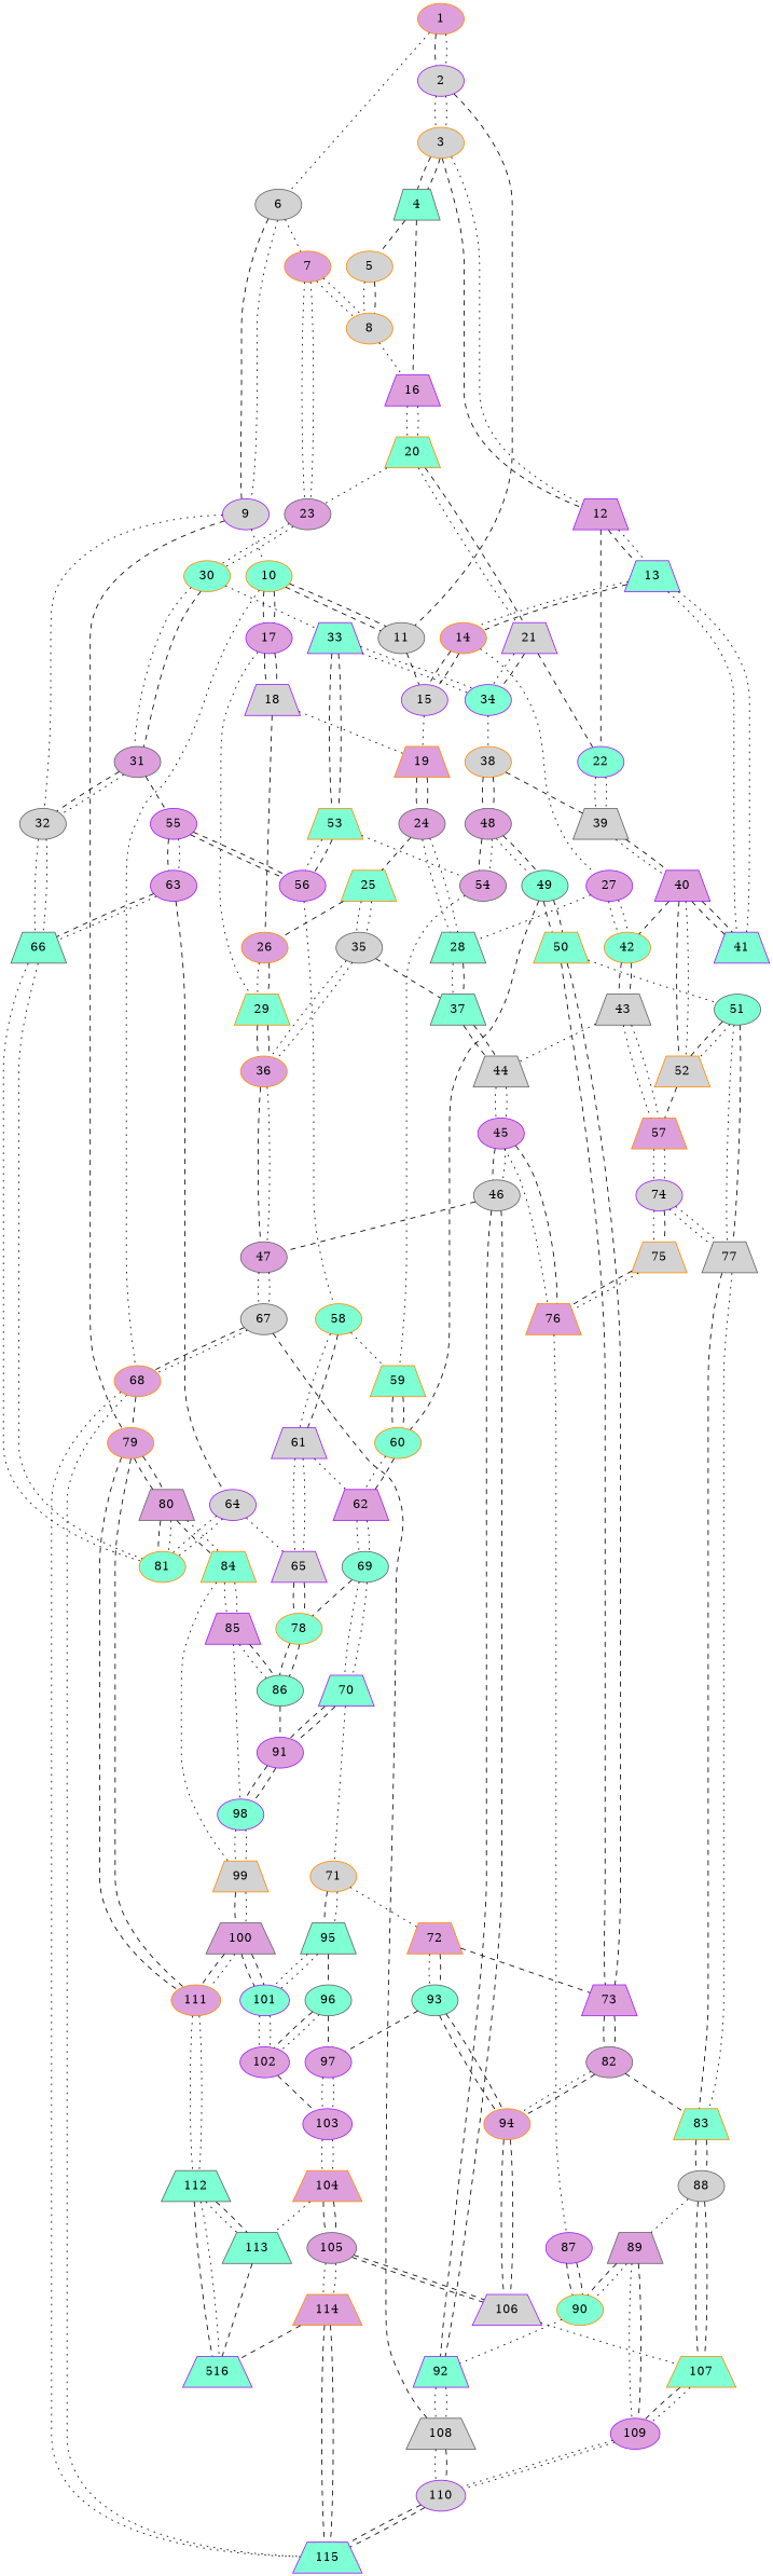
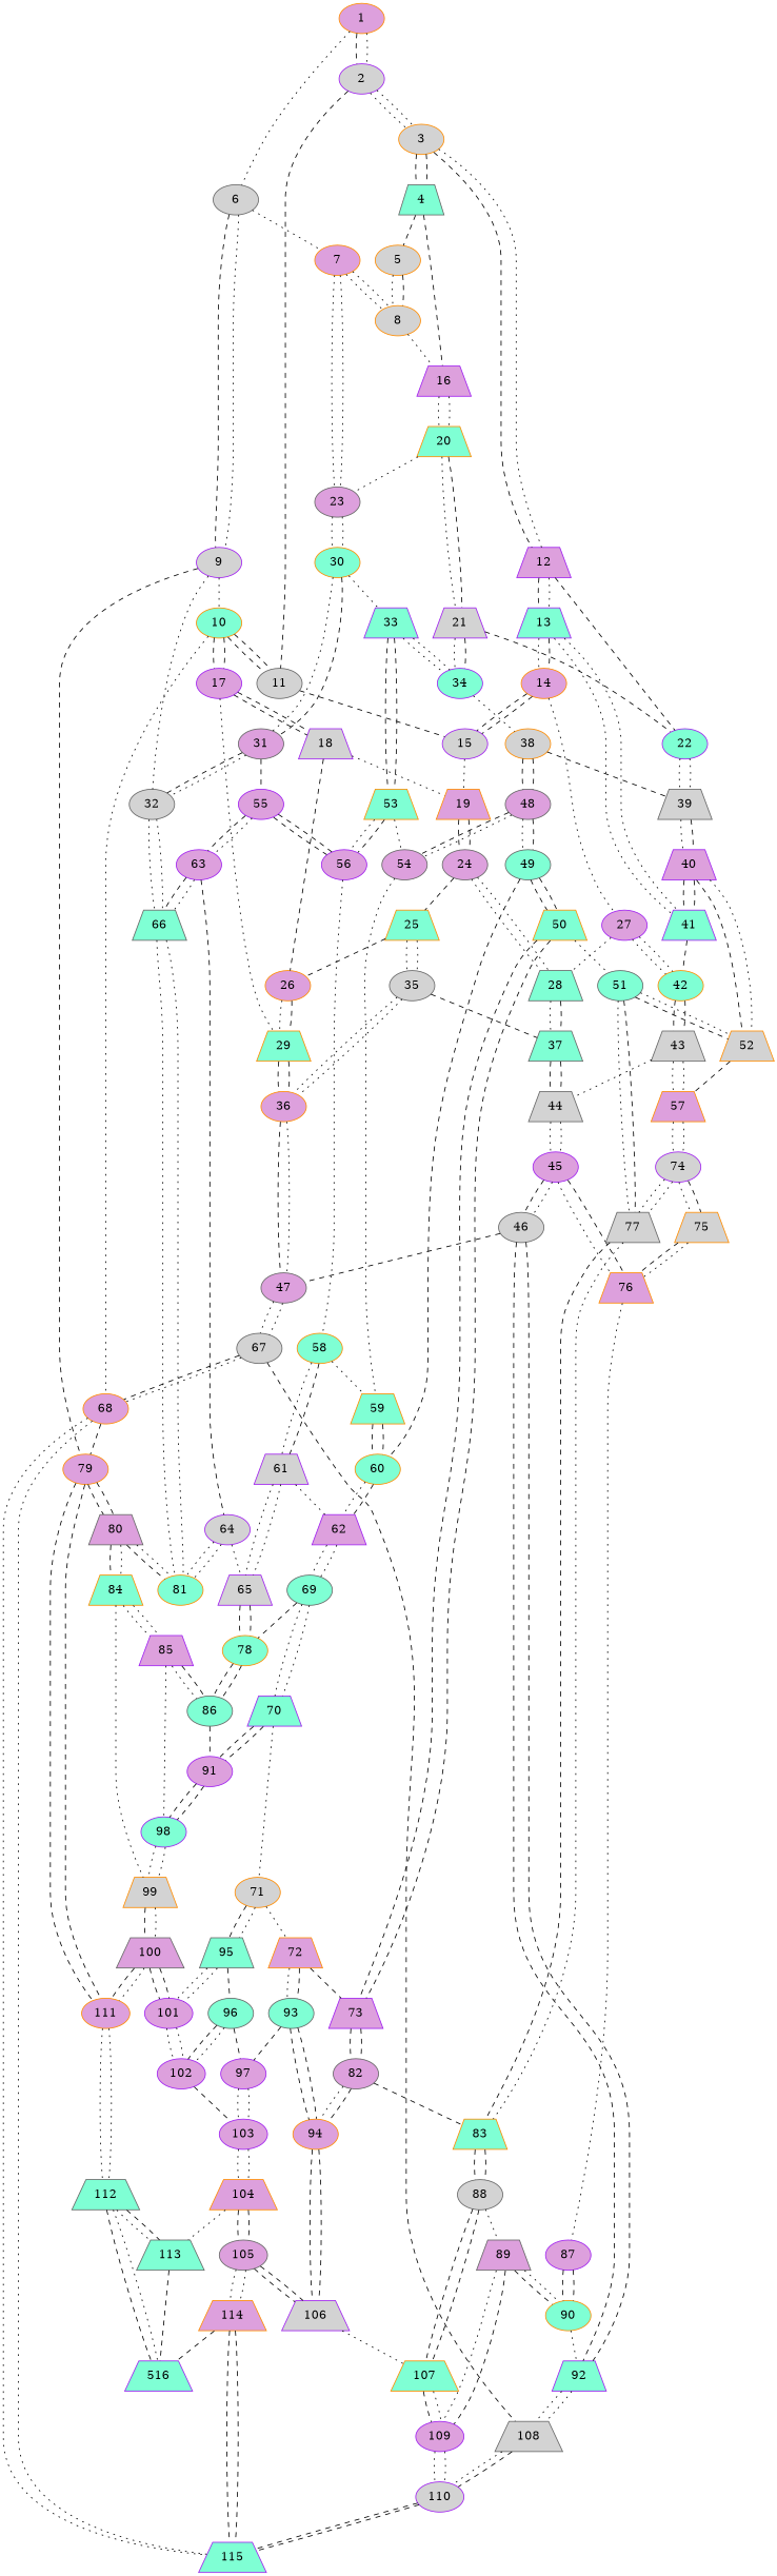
  graph {
    node [color=purple fillcolor=plum shape=ellipse style=filled]
    edge [style=dotted]
    2 [fillcolor=lightgrey]
    1 [color=darkorange]
    6 [color=gray40 fillcolor=lightgrey]
    3 [color=darkorange fillcolor=lightgrey]
    11 [color=gray40 fillcolor=lightgrey]
    7 [color=darkorange]
    9 [fillcolor=lightgrey]
    4 [color=gray40 fillcolor=aquamarine shape=trapezium]
    12 [shape=trapezium]
    15 [fillcolor=lightgrey]
    5 [color=darkorange fillcolor=lightgrey]
    16 [shape=trapezium]
    13 [fillcolor=aquamarine shape=trapezium]
    22 [fillcolor=aquamarine]
    8 [color=darkorange fillcolor=lightgrey]
    20 [color=darkorange fillcolor=aquamarine shape=trapezium]
    23 [color=gray40]
    10 [color=darkorange fillcolor=aquamarine]
    32 [color=gray40 fillcolor=lightgrey]
    79 [color=darkorange]
    30 [color=darkorange fillcolor=aquamarine]
    17
    68 [color=darkorange]
    66 [color=gray40 fillcolor=aquamarine shape=trapezium]
    80 [color=gray40 shape=trapezium]
    111 [color=darkorange]
    18 [fillcolor=lightgrey shape=trapezium]
    29 [color=darkorange fillcolor=aquamarine shape=trapezium]
    115 [fillcolor=aquamarine shape=trapezium]
    19 [color=darkorange shape=trapezium]
    14 [color=darkorange]
    41 [fillcolor=aquamarine shape=trapezium]
    39 [color=gray40 fillcolor=lightgrey shape=trapezium]
    27
    42 [color=darkorange fillcolor=aquamarine]
    28 [color=gray40 fillcolor=aquamarine shape=trapezium]
    24 [color=gray40]
    21 [fillcolor=lightgrey shape=trapezium]
    26 [color=darkorange]
    36 [color=darkorange]
    25 [color=darkorange fillcolor=aquamarine shape=trapezium]
    34 [fillcolor=aquamarine]
    38 [color=darkorange fillcolor=lightgrey]
    40 [shape=trapezium]
    31 [color=gray40]
    33 [fillcolor=aquamarine shape=trapezium]
    35 [color=gray40 fillcolor=lightgrey]
    37 [color=gray40 fillcolor=aquamarine shape=trapezium]
    43 [color=gray40 fillcolor=lightgrey shape=trapezium]
    44 [color=gray40 fillcolor=lightgrey shape=trapezium]
    47 [color=gray40]
    55
    53 [color=darkorange fillcolor=aquamarine shape=trapezium]
    56
    63
    81 [color=darkorange fillcolor=aquamarine]
    54 [color=gray40]
    48 [color=gray40]
    67 [color=gray40 fillcolor=lightgrey]
    45
    49 [color=gray40 fillcolor=aquamarine]
    52 [color=darkorange fillcolor=lightgrey shape=trapezium]
    57 [color=darkorange shape=trapezium]
    74 [fillcolor=lightgrey]
    46 [color=gray40 fillcolor=lightgrey]
    76 [color=darkorange shape=trapezium]
    92 [fillcolor=aquamarine shape=trapezium]
    87
    108 [color=gray40 fillcolor=lightgrey shape=trapezium]
    50 [color=darkorange fillcolor=aquamarine shape=trapezium]
    60 [color=darkorange fillcolor=aquamarine]
    59 [color=darkorange fillcolor=aquamarine shape=trapezium]
    51 [color=gray40 fillcolor=aquamarine]
    73 [shape=trapezium]
    62 [shape=trapezium]
    77 [color=gray40 fillcolor=lightgrey shape=trapezium]
    82 [color=gray40]
    83 [color=darkorange fillcolor=aquamarine shape=trapezium]
    58 [color=darkorange fillcolor=aquamarine]
    64 [fillcolor=lightgrey]
    61 [fillcolor=lightgrey shape=trapezium]
    75 [color=darkorange fillcolor=lightgrey shape=trapezium]
    65 [fillcolor=lightgrey shape=trapezium]
    69 [color=gray40 fillcolor=aquamarine]
    78 [color=darkorange fillcolor=aquamarine]
    70 [fillcolor=aquamarine shape=trapezium]
    86 [color=gray40 fillcolor=aquamarine]
    110 [fillcolor=lightgrey]
    71 [color=darkorange fillcolor=lightgrey]
    91
    72 [color=darkorange shape=trapezium]
    95 [color=gray40 fillcolor=aquamarine shape=trapezium]
    98 [fillcolor=aquamarine]
    93 [color=gray40 fillcolor=aquamarine]
    96 [color=gray40 fillcolor=aquamarine]
-   101 [fillcolor=aquamarine]
+   101
    94 [color=darkorange]
    97
    90 [color=darkorange fillcolor=aquamarine]
    88 [color=gray40 fillcolor=lightgrey]
    84 [color=darkorange fillcolor=aquamarine shape=trapezium]
    112 [color=gray40 fillcolor=aquamarine shape=trapezium]
    85 [shape=trapezium]
    99 [color=darkorange fillcolor=lightgrey shape=trapezium]
    106 [fillcolor=lightgrey shape=trapezium]
    89 [color=gray40 shape=trapezium]
    107 [color=darkorange fillcolor=aquamarine shape=trapezium]
    100 [color=gray40 shape=trapezium]
    109
    103
    102
    104 [color=darkorange shape=trapezium]
    105 [color=gray40]
    113 [color=gray40 fillcolor=aquamarine shape=trapezium]
    114 [color=darkorange shape=trapezium]
    n116 [fillcolor=aquamarine label=516 shape=trapezium]
    2 -- 3
    2 -- 3
    2 -- 11 [style=dashed]
    1 -- 2 [style=dashed]
    1 -- 2
    1 -- 6
    6 -- 7
    6 -- 9 [style=dashed]
    6 -- 9
    3 -- 4 [style=dashed]
    3 -- 4 [style=dashed]
    3 -- 12 [style=dashed]
    3 -- 12
    11 -- 15 [style=dashed]
    7 -- 8
    7 -- 8
    7 -- 23
    7 -- 23
    9 -- 10
    9 -- 32
    9 -- 79 [style=dashed]
    4 -- 5 [style=dashed]
    4 -- 16 [style=dashed]
    12 -- 13 [style=dashed]
    12 -- 13
    12 -- 22 [style=dashed]
    15 -- 19
    5 -- 8
    5 -- 8 [style=dashed]
    16 -- 20
    16 -- 20
    13 -- 14
    13 -- 14 [style=dashed]
    13 -- 41
    13 -- 41
    22 -- 39
    22 -- 39
    8 -- 16
    20 -- 23
    20 -- 21
    20 -- 21 [style=dashed]
    23 -- 30
    23 -- 30
    10 -- 11 [style=dashed]
    10 -- 11 [style=dashed]
    10 -- 17 [style=dashed]
    10 -- 17 [style=dashed]
    10 -- 68
    32 -- 66
    32 -- 66
    79 -- 80 [style=dashed]
    79 -- 80 [style=dashed]
    79 -- 111 [style=dashed]
    79 -- 111 [style=dashed]
    30 -- 31
    30 -- 31 [style=dashed]
    30 -- 33
    17 -- 18 [style=dashed]
    17 -- 18 [style=dashed]
    17 -- 29
    68 -- 79 [style=dashed]
    68 -- 115
    68 -- 115
    66 -- 81
    66 -- 81
    80 -- 81 [style=dashed]
    80 -- 81
    80 -- 84 [style=dashed]
    80 -- 84
    111 -- 112
    111 -- 112
    18 -- 19
    18 -- 26 [style=dashed]
    29 -- 36 [style=dashed]
    29 -- 36 [style=dashed]
    19 -- 24 [style=dashed]
    19 -- 24 [style=dashed]
    14 -- 15 [style=dashed]
    14 -- 15 [style=dashed]
    14 -- 27
-   40 -- 42 [style=dashed]
+   41 -- 42 [style=dashed]
    39 -- 40
    39 -- 40 [style=dashed]
    27 -- 42
    27 -- 42
    27 -- 28
    42 -- 43 [style=dashed]
    42 -- 43 [style=dashed]
    28 -- 37
    28 -- 37 [style=dashed]
    24 -- 28
    24 -- 28
    24 -- 25 [style=dashed]
    21 -- 22 [style=dashed]
    21 -- 34
    21 -- 34 [style=dashed]
    26 -- 29
    26 -- 29 [style=dashed]
    36 -- 47 [style=dashed]
    36 -- 47
    25 -- 26 [style=dashed]
    25 -- 35
    25 -- 35
    34 -- 38
    38 -- 39 [style=dashed]
    38 -- 48 [style=dashed]
    38 -- 48 [style=dashed]
    40 -- 41 [style=dashed]
    40 -- 41 [style=dashed]
    40 -- 52 [style=dashed]
    40 -- 52
    31 -- 32 [style=dashed]
    31 -- 32
    31 -- 55 [style=dashed]
    33 -- 34
    33 -- 34
    33 -- 53 [style=dashed]
    33 -- 53 [style=dashed]
    35 -- 36
    35 -- 36
    35 -- 37 [style=dashed]
    37 -- 44 [style=dashed]
    37 -- 44 [style=dashed]
    43 -- 44
    43 -- 57
    43 -- 57
    44 -- 45
    44 -- 45
    47 -- 67
    47 -- 67
    55 -- 56 [style=dashed]
    55 -- 56 [style=dashed]
    55 -- 63 [style=dashed]
    55 -- 63
    53 -- 56
    53 -- 56 [style=dashed]
    53 -- 54
    56 -- 58
    63 -- 66 [style=dashed]
    63 -- 66
    63 -- 64 [style=dashed]
    54 -- 59
    48 -- 54 [style=dashed]
    48 -- 54
    48 -- 49
    48 -- 49 [style=dashed]
    67 -- 68 [style=dashed]
    67 -- 68
    67 -- 108 [style=dashed]
    45 -- 46 [style=dashed]
    45 -- 46
    45 -- 76
    45 -- 76 [style=dashed]
    49 -- 50 [style=dashed]
    49 -- 50 [style=dashed]
    49 -- 60 [style=dashed]
    52 -- 57 [style=dashed]
    57 -- 74
    57 -- 74
    74 -- 77
    74 -- 77
    74 -- 75
    74 -- 75 [style=dashed]
    46 -- 47 [style=dashed]
    46 -- 92 [style=dashed]
    46 -- 92 [style=dashed]
    76 -- 87
    92 -- 108
    92 -- 108
    87 -- 90 [style=dashed]
    87 -- 90 [style=dashed]
    108 -- 110
    108 -- 110 [style=dashed]
    50 -- 51
    50 -- 73 [style=dashed]
    50 -- 73 [style=dashed]
    60 -- 62
    60 -- 62 [style=dashed]
    59 -- 60 [style=dashed]
    59 -- 60 [style=dashed]
    51 -- 52 [style=dashed]
    51 -- 52
    51 -- 77
    51 -- 77 [style=dashed]
    73 -- 82 [style=dashed]
    73 -- 82 [style=dashed]
    62 -- 69
    62 -- 69
    77 -- 83 [style=dashed]
    77 -- 83
    82 -- 83 [style=dashed]
    82 -- 94
    82 -- 94 [style=dashed]
    83 -- 88 [style=dashed]
    83 -- 88 [style=dashed]
    58 -- 59
    58 -- 61
    58 -- 61 [style=dashed]
    64 -- 81
    64 -- 81
    64 -- 65
    61 -- 62
    61 -- 65
    61 -- 65
    75 -- 76 [style=dashed]
    75 -- 76
    65 -- 78 [style=dashed]
    65 -- 78 [style=dashed]
    69 -- 78 [style=dashed]
    69 -- 70
    69 -- 70
    78 -- 86 [style=dashed]
    78 -- 86 [style=dashed]
    70 -- 71
    70 -- 91 [style=dashed]
    70 -- 91 [style=dashed]
    86 -- 91 [style=dashed]
    110 -- 115 [style=dashed]
    110 -- 115 [style=dashed]
    71 -- 72
    71 -- 95 [style=dashed]
    71 -- 95
    91 -- 98 [style=dashed]
    91 -- 98 [style=dashed]
    72 -- 73 [style=dashed]
    72 -- 93
    72 -- 93 [style=dashed]
    95 -- 96 [style=dashed]
    95 -- 101
    95 -- 101
    98 -- 99
    98 -- 99
    93 -- 94 [style=dashed]
    93 -- 94 [style=dashed]
    93 -- 97 [style=dashed]
    96 -- 97 [style=dashed]
    96 -- 102 [style=dashed]
    96 -- 102
    101 -- 102
    101 -- 102
    94 -- 106 [style=dashed]
    94 -- 106 [style=dashed]
    97 -- 103
    97 -- 103
    90 -- 92
    88 -- 89
    88 -- 107 [style=dashed]
    88 -- 107 [style=dashed]
    84 -- 85
    84 -- 85
    84 -- 99
    112 -- 113
    112 -- 113 [style=dashed]
    112 -- n116 [style=dashed]
    112 -- n116
    85 -- 86
    85 -- 86 [style=dashed]
    85 -- 98
    99 -- 100 [style=dashed]
    99 -- 100
    106 -- 107
    89 -- 90 [style=dashed]
    89 -- 90
    89 -- 109
    89 -- 109 [style=dashed]
    107 -- 109 [style=dashed]
    107 -- 109
    100 -- 111 [style=dashed]
    100 -- 111
    100 -- 101 [style=dashed]
    100 -- 101 [style=dashed]
    109 -- 110
    109 -- 110
    103 -- 104
    103 -- 104
    102 -- 103 [style=dashed]
    104 -- 105 [style=dashed]
    104 -- 105 [style=dashed]
    104 -- 113
    105 -- 106 [style=dashed]
    105 -- 106 [style=dashed]
    105 -- 114
    105 -- 114
    113 -- n116 [style=dashed]
    114 -- 115 [style=dashed]
    114 -- 115 [style=dashed]
    114 -- n116 [style=dashed]
  }
